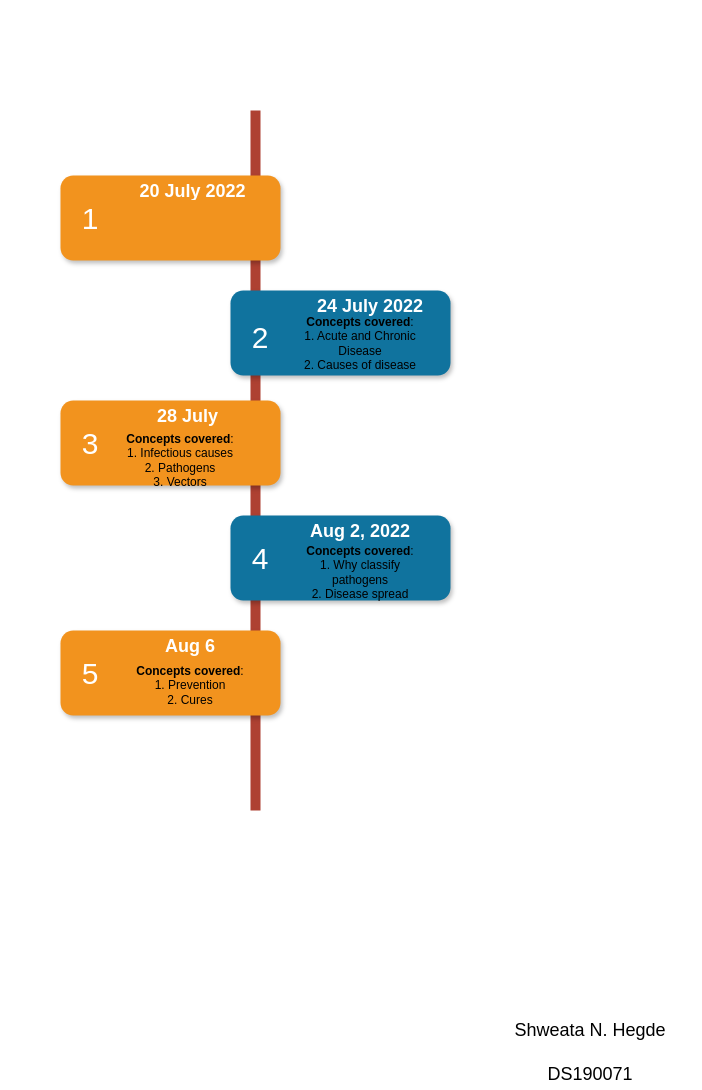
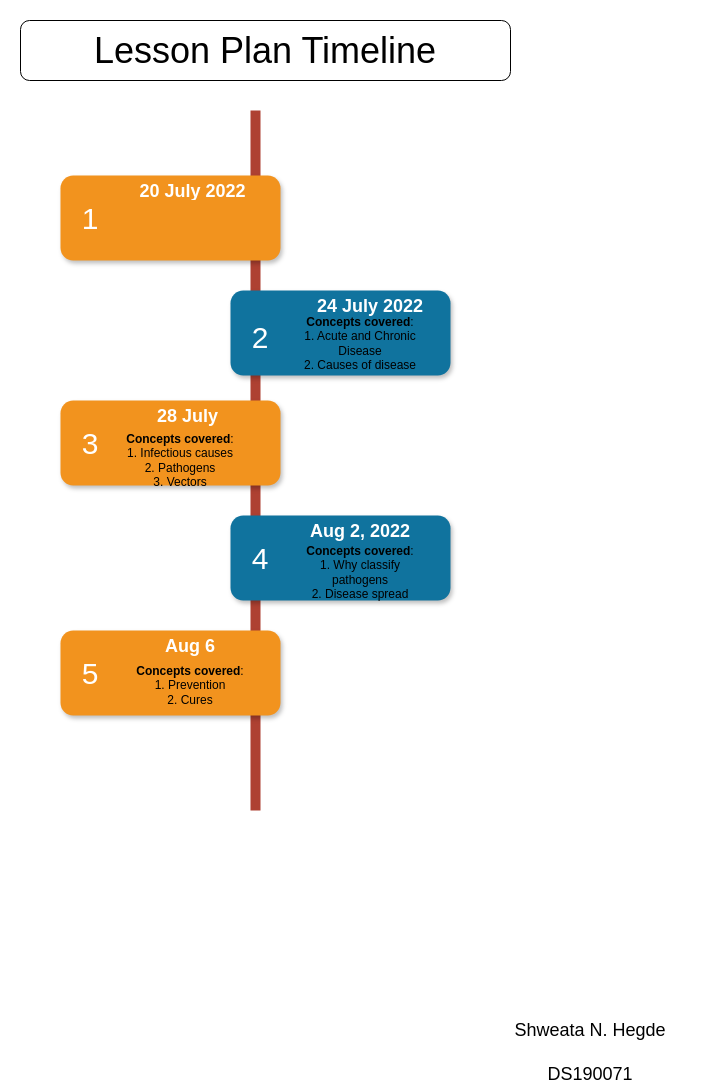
  <mxCell id="0" />
  <mxCell id="1" parent="0" />
  <mxCell id="2" value="" style="line;strokeWidth=10;direction=south;html=1;fillColor=none;fontSize=13;fontColor=#000000;align=center;strokeColor=#AE4132;" parent="1" vertex="1"><mxGeometry x="250" y="110" width="10" height="700" as="geometry" /></mxCell>
  <mxCell id="3" value="" style="rounded=1;whiteSpace=wrap;html=1;strokeColor=none;strokeWidth=1;fillColor=#F2931E;fontSize=13;fontColor=#FFFFFF;align=center;gradientColor=none;gradientDirection=east;verticalAlign=top;shadow=1;" parent="1" vertex="1"><mxGeometry x="60" y="175" width="220" height="85" as="geometry" /></mxCell>
  <mxCell id="4" value="1" style="text;html=1;strokeColor=none;fillColor=none;align=center;verticalAlign=middle;whiteSpace=wrap;fontSize=30;fontColor=#FFFFFF;" parent="1" vertex="1"><mxGeometry x="70" y="208" width="40" height="20" as="geometry" /></mxCell>
  <mxCell id="5" value="" style="rounded=1;whiteSpace=wrap;html=1;strokeColor=none;strokeWidth=1;fillColor=#10739E;fontSize=13;fontColor=#FFFFFF;align=center;gradientColor=none;gradientDirection=east;verticalAlign=top;shadow=1;" parent="1" vertex="1"><mxGeometry x="230" y="290" width="220" height="85" as="geometry" /></mxCell>
  <mxCell id="6" value="2" style="text;html=1;strokeColor=none;fillColor=none;align=center;verticalAlign=middle;whiteSpace=wrap;fontSize=30;fontColor=#FFFFFF;" parent="1" vertex="1"><mxGeometry x="240" y="323" width="40" height="27" as="geometry" /></mxCell>
  <mxCell id="7" value="" style="rounded=1;whiteSpace=wrap;html=1;strokeColor=none;strokeWidth=1;fillColor=#F2931E;fontSize=13;fontColor=#FFFFFF;align=center;gradientColor=none;gradientDirection=east;verticalAlign=top;shadow=1;" parent="1" vertex="1"><mxGeometry x="60" y="400" width="220" height="85" as="geometry" /></mxCell>
  <mxCell id="8" value="3" style="text;html=1;strokeColor=none;fillColor=none;align=center;verticalAlign=middle;whiteSpace=wrap;fontSize=30;fontColor=#FFFFFF;" parent="1" vertex="1"><mxGeometry x="70" y="433" width="40" height="20" as="geometry" /></mxCell>
  <mxCell id="9" value="" style="rounded=1;whiteSpace=wrap;html=1;strokeColor=none;strokeWidth=1;fillColor=#10739E;fontSize=13;fontColor=#FFFFFF;align=center;gradientColor=none;gradientDirection=east;verticalAlign=top;shadow=1;" parent="1" vertex="1"><mxGeometry x="230" y="515" width="220" height="85" as="geometry" /></mxCell>
  <mxCell id="10" value="4" style="text;html=1;strokeColor=none;fillColor=none;align=center;verticalAlign=middle;whiteSpace=wrap;fontSize=30;fontColor=#FFFFFF;" parent="1" vertex="1"><mxGeometry x="240" y="548" width="40" height="20" as="geometry" /></mxCell>
  <mxCell id="11" value="" style="rounded=1;whiteSpace=wrap;html=1;strokeColor=none;strokeWidth=1;fillColor=#F2931E;fontSize=13;fontColor=#FFFFFF;align=center;gradientColor=none;gradientDirection=east;verticalAlign=top;shadow=1;" parent="1" vertex="1"><mxGeometry x="60" y="630" width="220" height="85" as="geometry" /></mxCell>
  <mxCell id="12" value="5" style="text;html=1;strokeColor=none;fillColor=none;align=center;verticalAlign=middle;whiteSpace=wrap;fontSize=30;fontColor=#FFFFFF;" parent="1" vertex="1"><mxGeometry x="70" y="663" width="40" height="20" as="geometry" /></mxCell>
  <mxCell id="13" value="7" style="text;html=1;strokeColor=none;fillColor=none;align=center;verticalAlign=middle;whiteSpace=wrap;fontSize=30;fontColor=#FFFFFF;" parent="1" vertex="1"><mxGeometry x="30" y="873" width="40" height="20" as="geometry" /></mxCell>
  <mxCell id="14" value="&lt;h1&gt;&amp;nbsp;20 July 2022&lt;/h1&gt;&lt;p&gt;&lt;br&gt;&lt;/p&gt;" style="text;html=1;spacing=5;spacingTop=-20;whiteSpace=wrap;overflow=hidden;strokeColor=none;strokeWidth=4;fillColor=none;gradientColor=#007FFF;fontSize=9;fontColor=#FFFFFF;align=center;" parent="1" vertex="1"><mxGeometry x="110" y="179" width="160" height="21" as="geometry" /></mxCell>
  <mxCell id="15" value="&lt;h1&gt;24 July 2022&lt;/h1&gt;&lt;p&gt;&lt;br&gt;&lt;/p&gt;" style="text;html=1;spacing=5;spacingTop=-20;whiteSpace=wrap;overflow=hidden;strokeColor=none;strokeWidth=4;fillColor=none;gradientColor=#007FFF;fontSize=9;fontColor=#FFFFFF;align=center;" parent="1" vertex="1"><mxGeometry x="290" y="294" width="160" height="26" as="geometry" /></mxCell>
  <mxCell id="16" value="&lt;h1&gt;28 July&amp;nbsp;&lt;/h1&gt;&lt;p&gt;&lt;br&gt;&lt;/p&gt;" style="text;html=1;spacing=5;spacingTop=-20;whiteSpace=wrap;overflow=hidden;strokeColor=none;strokeWidth=4;fillColor=none;gradientColor=#007FFF;fontSize=9;fontColor=#FFFFFF;align=center;" parent="1" vertex="1"><mxGeometry x="110" y="404" width="160" height="26" as="geometry" /></mxCell>
  <mxCell id="17" value="&lt;h1&gt;Aug 2, 2022&lt;/h1&gt;&lt;p&gt;&lt;br&gt;&lt;/p&gt;" style="text;html=1;spacing=5;spacingTop=-20;whiteSpace=wrap;overflow=hidden;strokeColor=none;strokeWidth=4;fillColor=none;gradientColor=#007FFF;fontSize=9;fontColor=#FFFFFF;align=center;" parent="1" vertex="1"><mxGeometry x="280" y="519" width="160" height="31" as="geometry" /></mxCell>
  <mxCell id="18" value="&lt;h1&gt;Aug 6&lt;/h1&gt;&lt;p&gt;&lt;br&gt;&lt;/p&gt;" style="text;html=1;spacing=5;spacingTop=-20;whiteSpace=wrap;overflow=hidden;strokeColor=none;strokeWidth=4;fillColor=none;gradientColor=#007FFF;fontSize=9;fontColor=#FFFFFF;align=center;" parent="1" vertex="1"><mxGeometry x="110" y="634" width="160" height="26" as="geometry" /></mxCell>
  <mxCell id="19" value="&lt;h1&gt;Heading&lt;/h1&gt;&lt;p&gt;Lorem ipsum dolor sit amet, consectetur adipisicing elit, sed do eiusmod tempor incididunt ut labore et dolore magna aliqua.&lt;/p&gt;" style="text;html=1;spacing=5;spacingTop=-20;whiteSpace=wrap;overflow=hidden;strokeColor=none;strokeWidth=4;fillColor=none;gradientColor=#007FFF;fontSize=9;fontColor=#FFFFFF;align=center;" parent="1" vertex="1"><mxGeometry x="335" y="784" width="160" height="77" as="geometry" /></mxCell>
  <mxCell id="20" value="&lt;b&gt;Concepts covered&lt;/b&gt;:&lt;br&gt;1. Acute and Chronic Disease&lt;br&gt;2. Causes of disease" style="text;html=1;strokeColor=none;fillColor=none;align=center;verticalAlign=middle;whiteSpace=wrap;rounded=0;" vertex="1" parent="1"><mxGeometry x="300" y="328" width="120" height="30" as="geometry" /></mxCell>
  <mxCell id="21" value="&lt;b&gt;Concepts covered&lt;/b&gt;:&lt;br&gt;1. Infectious causes&lt;br&gt;2. Pathogens&lt;br&gt;3. Vectors" style="text;html=1;strokeColor=none;fillColor=none;align=center;verticalAlign=middle;whiteSpace=wrap;rounded=0;" vertex="1" parent="1"><mxGeometry x="120" y="445" width="120" height="30" as="geometry" /></mxCell>
  <mxCell id="22" value="&lt;br&gt;&lt;b&gt;Concepts covered&lt;/b&gt;:&lt;br&gt;1. Why classify pathogens&lt;br&gt;2. Disease spread" style="text;html=1;strokeColor=none;fillColor=none;align=center;verticalAlign=middle;whiteSpace=wrap;rounded=0;" vertex="1" parent="1"><mxGeometry x="300" y="550" width="120" height="30" as="geometry" /></mxCell>
  <mxCell id="23" value="&lt;b&gt;Concepts covered&lt;/b&gt;:&lt;br&gt;1. Prevention&lt;br&gt;2. Cures" style="text;html=1;strokeColor=none;fillColor=none;align=center;verticalAlign=middle;whiteSpace=wrap;rounded=0;" vertex="1" parent="1"><mxGeometry x="130" y="670" width="120" height="30" as="geometry" /></mxCell>
+ <mxCell id="24" value="&lt;font style=&quot;font-size: 36px;&quot;&gt;Lesson Plan Timeline&lt;/font&gt;" style="rounded=1;whiteSpace=wrap;html=1;" vertex="1" parent="1"><mxGeometry x="20" y="20" width="490" height="60" as="geometry" /></mxCell>
  <mxCell id="25" value="&lt;font style=&quot;font-size: 18px;&quot;&gt;Shweata N. Hegde&lt;br&gt;DS190071&lt;br&gt;&lt;/font&gt;" style="text;html=1;strokeColor=none;fillColor=none;align=center;verticalAlign=middle;whiteSpace=wrap;rounded=0;fontSize=36;" vertex="1" parent="1"><mxGeometry x="500" y="1030" width="180" height="30" as="geometry" /></mxCell>
